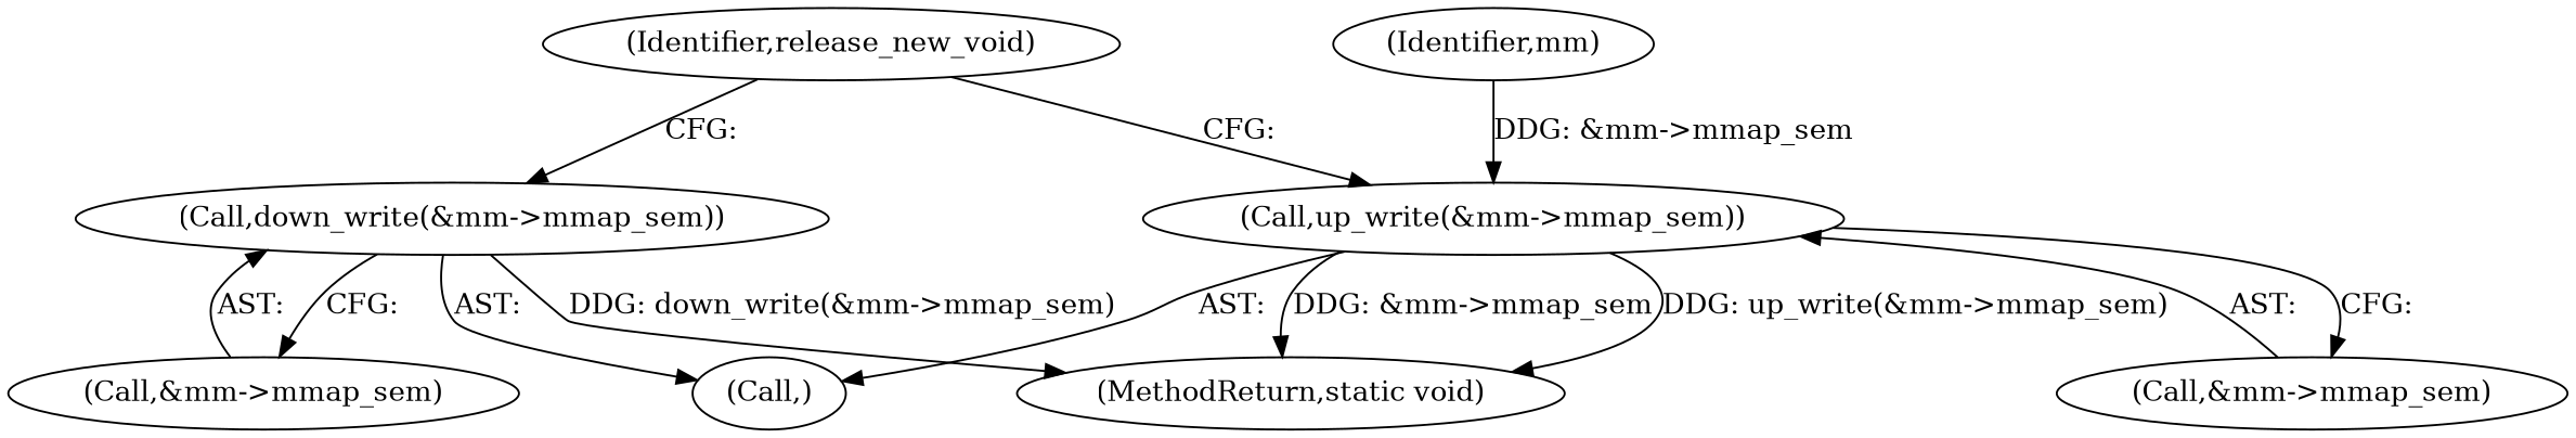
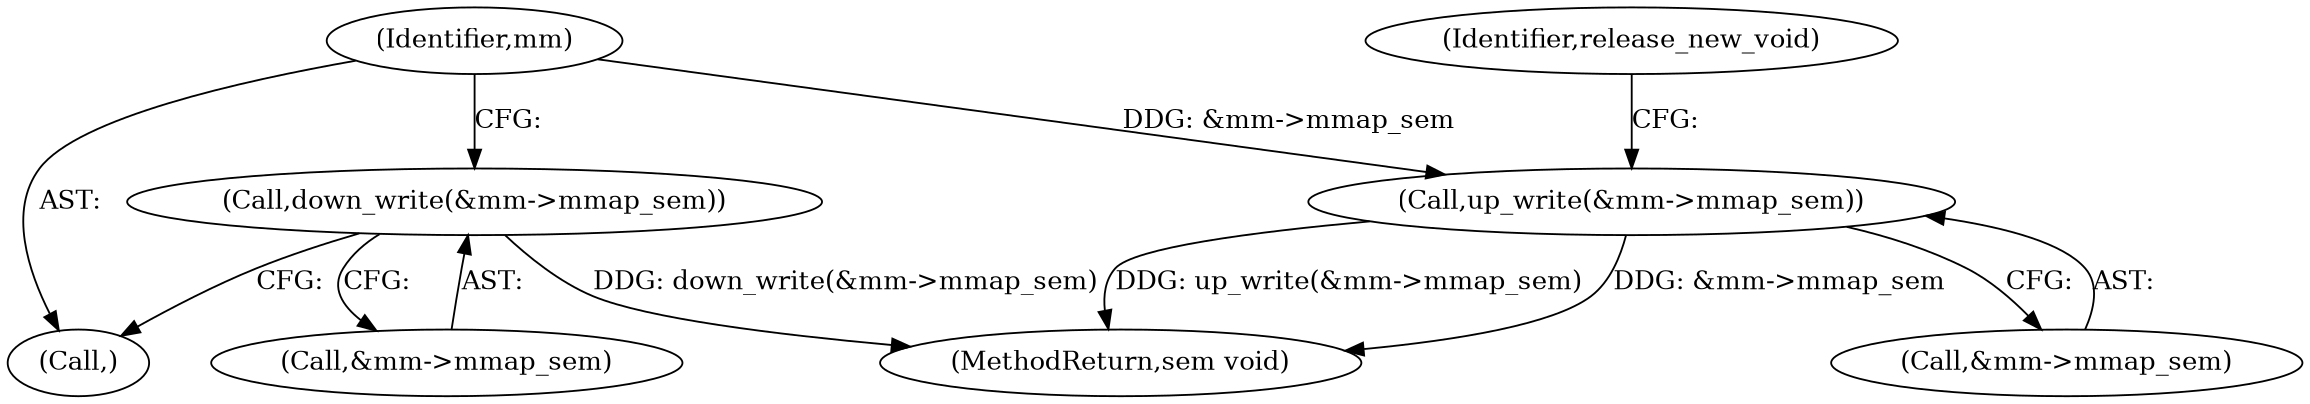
  digraph {
    n1 [label="(Call,up_write(&mm->mmap_sem))"]
-   n2 [label="(MethodReturn,static void)"]
+   n2 [label="(MethodReturn,sem void)"]
    n3 [label="(Call,&mm->mmap_sem)"]
    n4 [label="(Call,)"]
    n5 [label="(Call,down_write(&mm->mmap_sem))"]
    n6 [label="(Call,&mm->mmap_sem)"]
    n7 [label="(Identifier,release_new_void)"]
    n8 [label="(Identifier,mm)"]
    n1 -> n2 [label="DDG: &mm->mmap_sem"]
    n1 -> n2 [label="DDG: up_write(&mm->mmap_sem)"]
    n1 -> n3 [label="CFG: "]
-   n1 -> n4 [label="AST: "]
+   n8 -> n4 [label="AST: "]
    n3 -> n1 [label="AST: "]
    n5 -> n2 [label="DDG: down_write(&mm->mmap_sem)"]
-   n5 -> n4 [label="AST: "]
+   n5 -> n4 [label="CFG: "]
    n5 -> n6 [label="CFG: "]
    n6 -> n5 [label="AST: "]
    n7 -> n1 [label="CFG: "]
    n8 -> n1 [label="DDG: &mm->mmap_sem"]
-   n7 -> n5 [label="CFG: "]
+   n8 -> n5 [label="CFG: "]
  }
